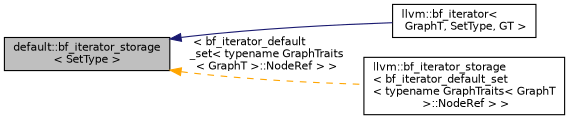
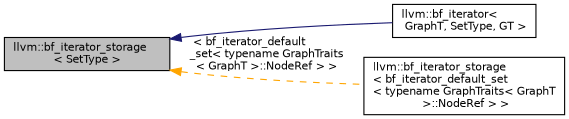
  digraph {
    rankdir=LR
    node [color=black fontname=Helvetica fontsize=10 shape=box]
    edge [dir=back fontname=Helvetica fontsize=10 labelfontname=Helvetica labelfontsize=10]
-   n1 [fillcolor=grey75 fontcolor=black height=0.2 label="default::bf_iterator_storage\l\< SetType \>" style=filled width=0.4]
+   n1 [fillcolor=grey75 fontcolor=black height=0.2 label="llvm::bf_iterator_storage\l\< SetType \>" style=filled width=0.4]
    n2 [height=0.2 label="llvm::bf_iterator\<\l GraphT, SetType, GT \>" width=0.4]
    n3 [height=0.2 label="llvm::bf_iterator_storage\l\< bf_iterator_default_set\l\< typename GraphTraits\< GraphT\l \>::NodeRef \> \>" width=0.4]
    n1 -> n2 [color=midnightblue style=solid]
    n1 -> n3 [color=orange label=" \< bf_iterator_default\l_set\< typename GraphTraits\l\< GraphT \>::NodeRef \> \>" style=dashed]
  }
